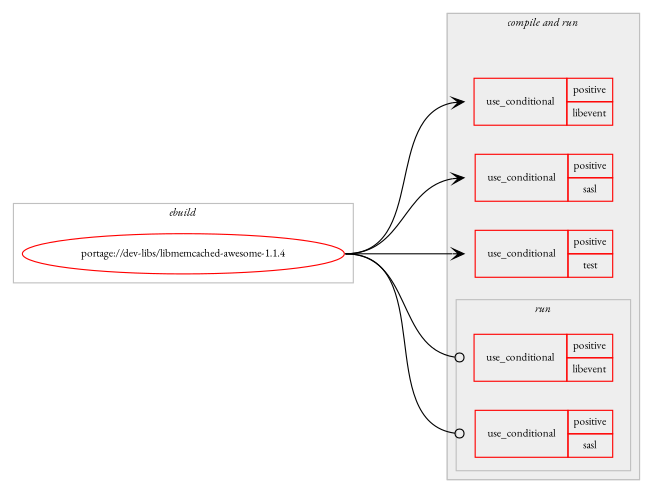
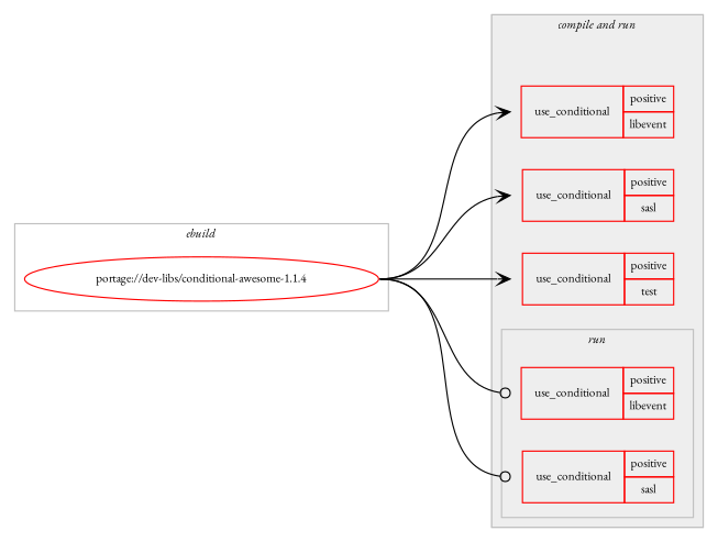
  digraph {
    compound=true
    concentrate=true
    fontname="EB Garamond"
    fontsize=10
    newrank=true
    rankdir=LR
    ranksep=1.5
    node [color=red fontname="EB Garamond" fontsize=10 shape=none]
    edge [arrowhead=vee headport=w style=solid tailport=e weight=20 fontname="EB Garamond"]
-   n1 [label="portage://dev-libs/libmemcached-awesome-1.1.4" width=4 shape=""]
+   n1 [label="portage://dev-libs/conditional-awesome-1.1.4" width=4 shape=""]
    n2 [label=<<TABLE BORDER="0" CELLBORDER="1" CELLSPACING="0" CELLPADDING="4"><TR><TD ROWSPAN="3" CELLPADDING="10">use_conditional</TD></TR><TR><TD>positive</TD></TR><TR><TD>libevent</TD></TR></TABLE>>]
    n3 [label=<<TABLE BORDER="0" CELLBORDER="1" CELLSPACING="0" CELLPADDING="4"><TR><TD ROWSPAN="3" CELLPADDING="10">use_conditional</TD></TR><TR><TD>positive</TD></TR><TR><TD>sasl</TD></TR></TABLE>>]
    n4 [label=<<TABLE BORDER="0" CELLBORDER="1" CELLSPACING="0" CELLPADDING="4"><TR><TD ROWSPAN="3" CELLPADDING="10">use_conditional</TD></TR><TR><TD>positive</TD></TR><TR><TD>test</TD></TR></TABLE>>]
    n5 [label=<<TABLE BORDER="0" CELLBORDER="1" CELLSPACING="0" CELLPADDING="4"><TR><TD ROWSPAN="3" CELLPADDING="10">use_conditional</TD></TR><TR><TD>positive</TD></TR><TR><TD>libevent</TD></TR></TABLE>>]
    n6 [label=<<TABLE BORDER="0" CELLBORDER="1" CELLSPACING="0" CELLPADDING="4"><TR><TD ROWSPAN="3" CELLPADDING="10">use_conditional</TD></TR><TR><TD>positive</TD></TR><TR><TD>sasl</TD></TR></TABLE>>]
    subgraph cluster_1 {
      color=gray
      label=<<i>ebuild</i>>
      rank=same
      n1
    }
    subgraph cluster_2 {
      color=gray
      label=<<i>dependencies</i>>
      subgraph cluster_3 {
        color=gray
        fillcolor="#eeeeee"
        label=<<i>compile</i>>
        style=filled
        subgraph sub_4 {
          color=gray
          fillcolor="#eeeeee"
          label=<<i>compile</i>>
          style=filled
          n2
        }
        subgraph sub_5 {
          color=gray
          fillcolor="#eeeeee"
          label=<<i>compile</i>>
          style=filled
          n3
        }
        subgraph sub_6 {
          color=gray
          fillcolor="#eeeeee"
          label=<<i>compile</i>>
          style=filled
          n4
        }
      }
      subgraph cluster_7 {
        color=gray
        fillcolor="#eeeeee"
        label=<<i>compile and run</i>>
        style=filled
      }
      subgraph cluster_8 {
        color=gray
        fillcolor="#eeeeee"
        label=<<i>run</i>>
        style=filled
        subgraph sub_9 {
          color=gray
          fillcolor="#eeeeee"
          label=<<i>run</i>>
          style=filled
          n5
        }
        subgraph sub_10 {
          color=gray
          fillcolor="#eeeeee"
          label=<<i>run</i>>
          style=filled
          n6
        }
      }
    }
    subgraph cluster_11 {
      color=gray
      label=<<i>candidates</i>>
      rank=same
    }
    n1 -> n2
    n1 -> n3
    n1 -> n4
    n1 -> n5 [arrowhead=odot]
    n1 -> n6 [arrowhead=odot]
  }
